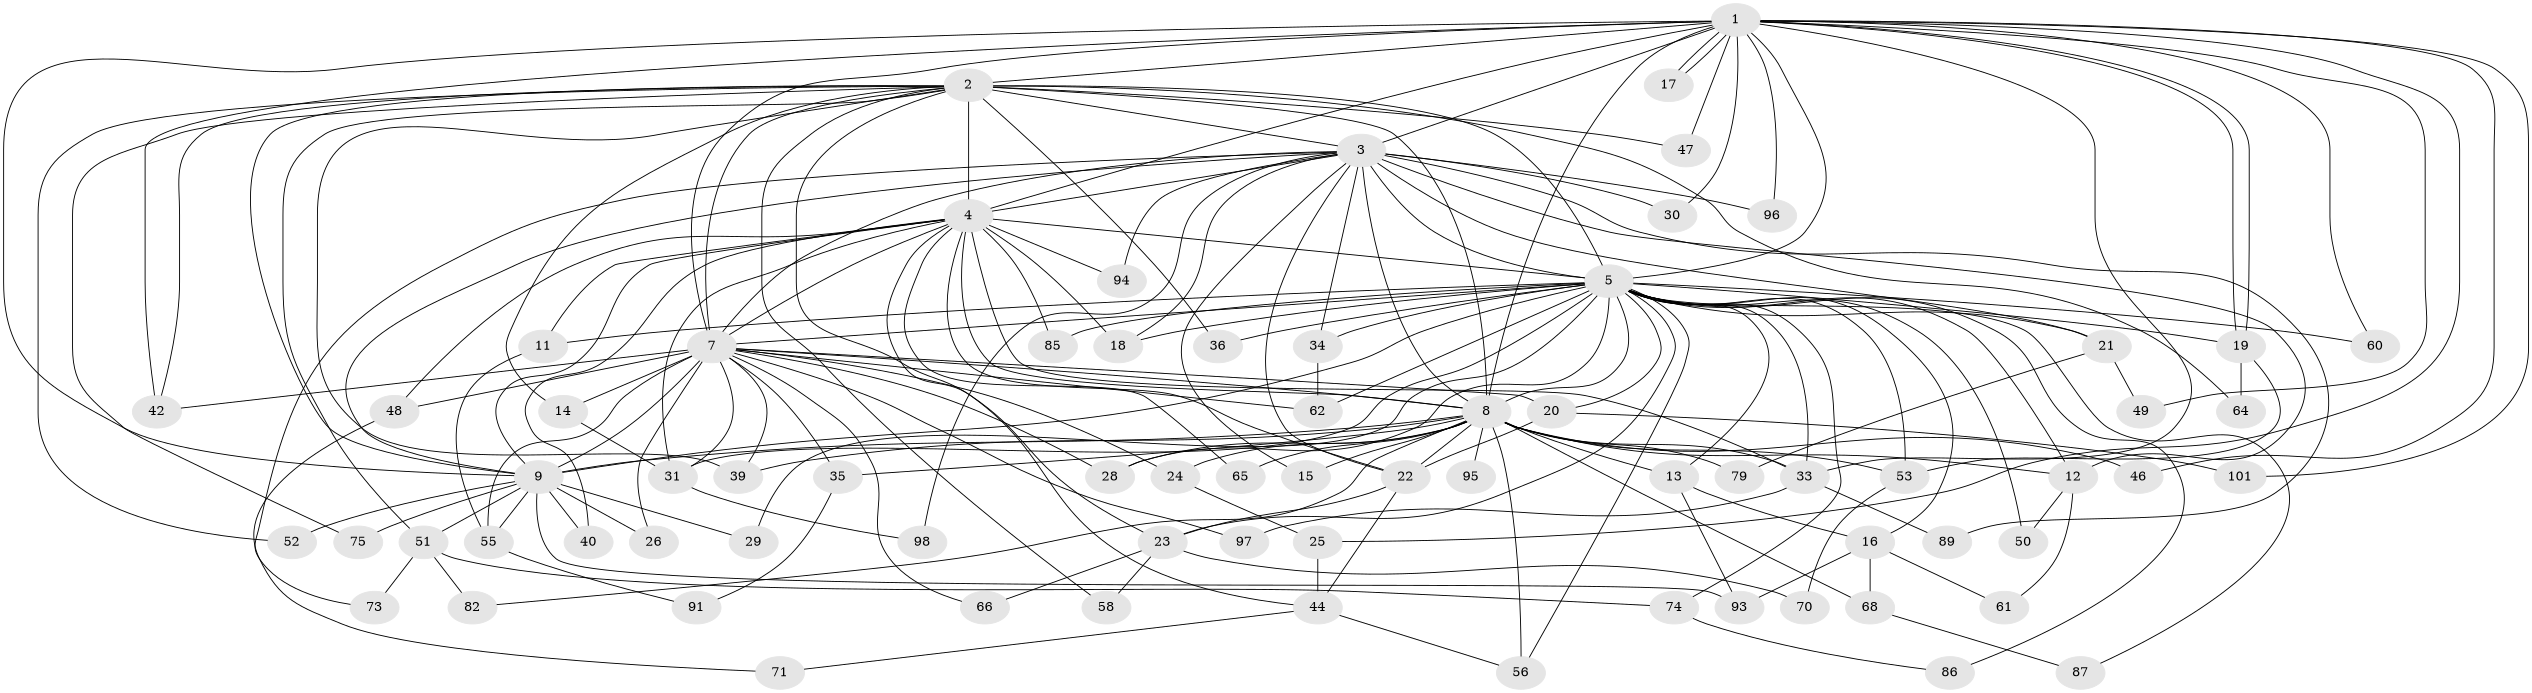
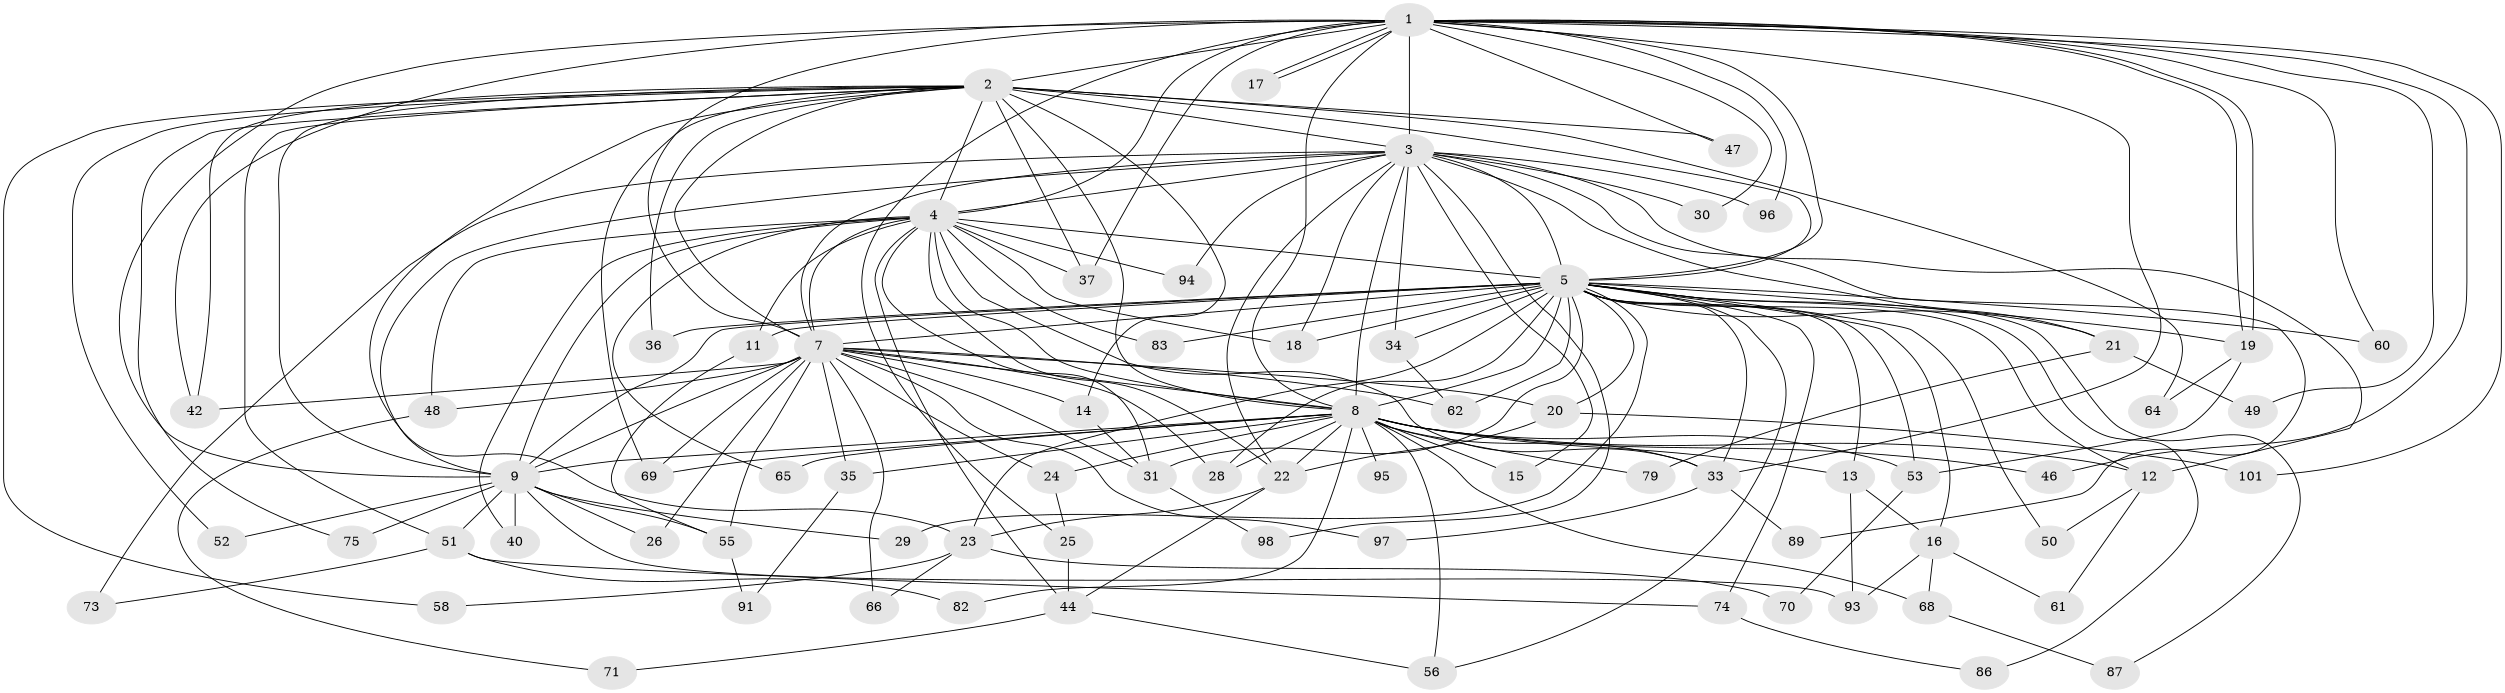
  graph {
    node [color=gray90 style=filled]
    1 [super="+67"]
    2 [super="+38"]
    3 [super="+39"]
    4 [super="+27"]
    5 [super="+6"]
    7 [super="+88"]
    8 [super="+10"]
    9 [super="+81"]
    17
    19 [super="+57"]
    25
    30
    33 [super="+66"]
+   37 [super="+80"]
    42 [super="+104"]
    46
    47
    49
    60
    96
    101
    14 [super="+32"]
    23 [super="+34"]
    36
    51
    52
    58
    64
-   69 [super="+92" label=39]
+   69 [super="+92"]
    75
    12 [super="+83"]
    15
    18
    21
    22 [super="+72"]
    n36 [label=34]
    73
    89
    94
    98
    11
    31 [super="+45"]
    40
    44 [super="+100"]
    48
    65
-   85
+   85 [label=83]
    13 [super="+99"]
    16
    20 [super="+41"]
    28 [super="+103"]
    29
    50
    53 [super="+76"]
    56 [super="+77"]
    62 [super="+102"]
    74
    86
    87
    24
    26
    35 [super="+43"]
    55 [super="+84"]
    n64 [label=66]
    97
    68 [super="+90"]
    79
    82
    95
    93
    70
    61
    71
    91
    1 -- 2
    1 -- 3 [weight=2]
    1 -- 4
    1 -- 5 [weight=2]
    1 -- 7
    1 -- 8 [weight=2]
    1 -- 9
    1 -- 17
    1 -- 17
    1 -- 19
    1 -- 19
    1 -- 25
    1 -- 30
    1 -- 33
+   1 -- 37
    1 -- 42
    1 -- 46
    1 -- 47
    1 -- 49
    1 -- 60
    1 -- 96
    1 -- 101
    2 -- 3
    2 -- 4
    2 -- 5 [weight=2]
    2 -- 7
    2 -- 8 [weight=3]
    2 -- 9
+   2 -- 37
    2 -- 42
    2 -- 47
    2 -- 14
    2 -- 23
    2 -- 36
    2 -- 51
    2 -- 52
    2 -- 58
    2 -- 64
    2 -- 69
    2 -- 75
    3 -- 4
    3 -- 5 [weight=2]
    3 -- 7
    3 -- 8 [weight=2]
    3 -- 9
    3 -- 30
    3 -- 96
    3 -- 12
    3 -- 15
    3 -- 18
    3 -- 21
    3 -- 22
    3 -- n36
    3 -- 73
    3 -- 89
    3 -- 94
    3 -- 98
    4 -- 5 [weight=2]
    4 -- 7
    4 -- 8 [weight=2]
    4 -- 9
    4 -- 33
+   4 -- 37
    4 -- 18
    4 -- 22
    4 -- 94
    4 -- 11
    4 -- 31
    4 -- 40
    4 -- 44
    4 -- 48
    4 -- 65
    4 -- 85
    5 -- 7 [weight=2]
    5 -- 8 [weight=4]
    5 -- 9 [weight=2]
    5 -- 19
    5 -- 33
    5 -- 60
    5 -- 23
    5 -- 36
    5 -- 12
    5 -- 18
    5 -- 21
    5 -- n36
    5 -- 11
    5 -- 31
    5 -- 85
    5 -- 13
    5 -- 16
    5 -- 20
    5 -- 28
    5 -- 29
    5 -- 50
    5 -- 53
    5 -- 56
    5 -- 62
    5 -- 74
    5 -- 86
    5 -- 87
    7 -- 8 [weight=2]
    7 -- 9
    7 -- 42
    7 -- 14
    7 -- 69
    7 -- 31
    7 -- 48
    7 -- 20
    7 -- 28
    7 -- 62 [weight=2]
    7 -- 24
    7 -- 26
    7 -- 35
    7 -- 55
    7 -- n64
    7 -- 97
    8 -- 9 [weight=3]
    8 -- 33
    8 -- 46
    8 -- 69
    8 -- 12
    8 -- 15
    8 -- 22
    8 -- 65
    8 -- 13
    8 -- 28
    8 -- 53
    8 -- 56
    8 -- 24
    8 -- 35 [weight=2]
    8 -- 68 [weight=2]
    8 -- 79
    8 -- 82
    8 -- 95 [weight=2]
    9 -- 51
    9 -- 52
    9 -- 75
    9 -- 40
    9 -- 29
    9 -- 26
    9 -- 55
    9 -- 93
    19 -- 64
    19 -- 53
    25 -- 44
    33 -- 89
    33 -- 97
    14 -- 31
    23 -- 58
    23 -- n64
    23 -- 70
    51 -- 73
    51 -- 74
    51 -- 82
    12 -- 50
    12 -- 61
    21 -- 49
    21 -- 79
    22 -- 23
    22 -- 44
    n36 -- 62
    11 -- 55
    31 -- 98
    44 -- 56
    44 -- 71
    48 -- 71
    13 -- 16
    13 -- 93
    16 -- 68
    16 -- 93
    16 -- 61
    20 -- 101
    20 -- 22
    53 -- 70
    74 -- 86
    24 -- 25
    35 -- 91
    55 -- 91
    68 -- 87
  }
